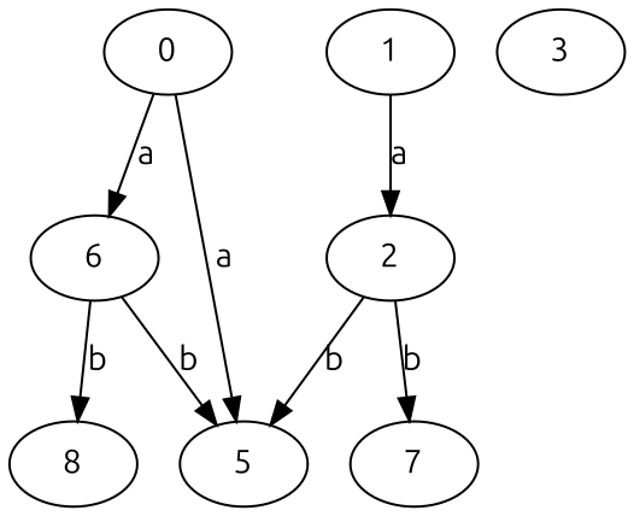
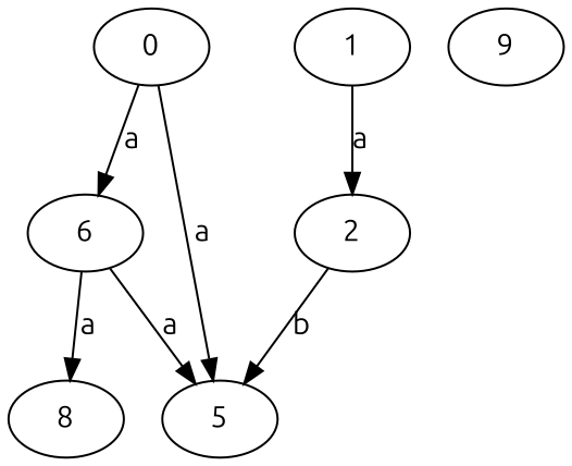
  strict digraph {
    fontname=Ubuntu
    node [fontname=Ubuntu]
    edge [fontname=Ubuntu]
    0
    5
    6
    8
    1
    2
-   7
-   3
+   3 [label=9]
    0 -> 5 [label=a]
    0 -> 6 [label=a]
-   6 -> 5 [label=b]
-   6 -> 8 [label=b]
+   6 -> 5 [label=a]
+   6 -> 8 [label=a]
    1 -> 2 [label=a]
    2 -> 5 [label=b]
-   2 -> 7 [label=b]
  }
